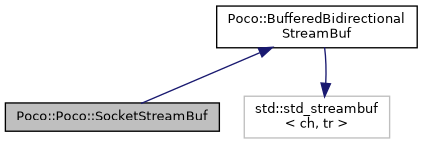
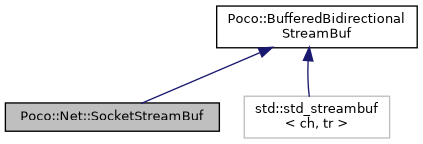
  digraph {
    node [color=black fillcolor=white fontname=Helvetica fontsize=10 shape=record style=filled]
    edge [color=midnightblue dir=back fontname=Helvetica fontsize=10 labelfontname=Helvetica labelfontsize=10 style=solid]
-   n1 [fillcolor=grey75 fontcolor=black height=0.2 label="Poco::Poco::SocketStreamBuf" width=0.4]
+   n1 [fillcolor=grey75 fontcolor=black height=0.2 label="Poco::Net::SocketStreamBuf" width=0.4]
    n2 [height=0.2 label="Poco::BufferedBidirectional\lStreamBuf" width=0.4]
    n3 [color=grey75 height=0.2 label="std::std_streambuf\l\< ch, tr \>" width=0.4]
    n2 -> n1
-   n3 -> n2
+   n2 -> n3
  }
